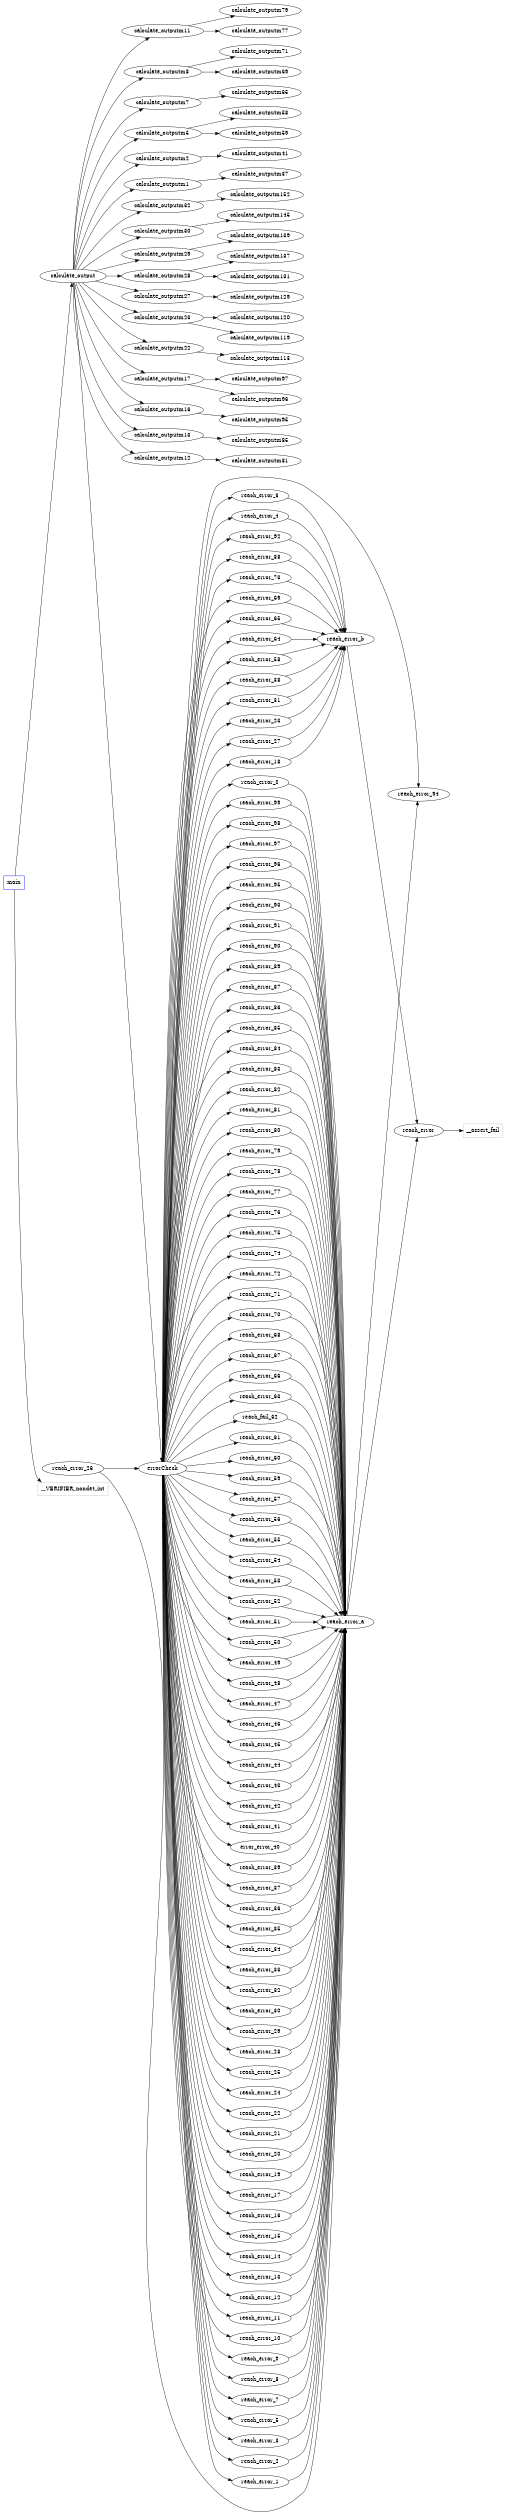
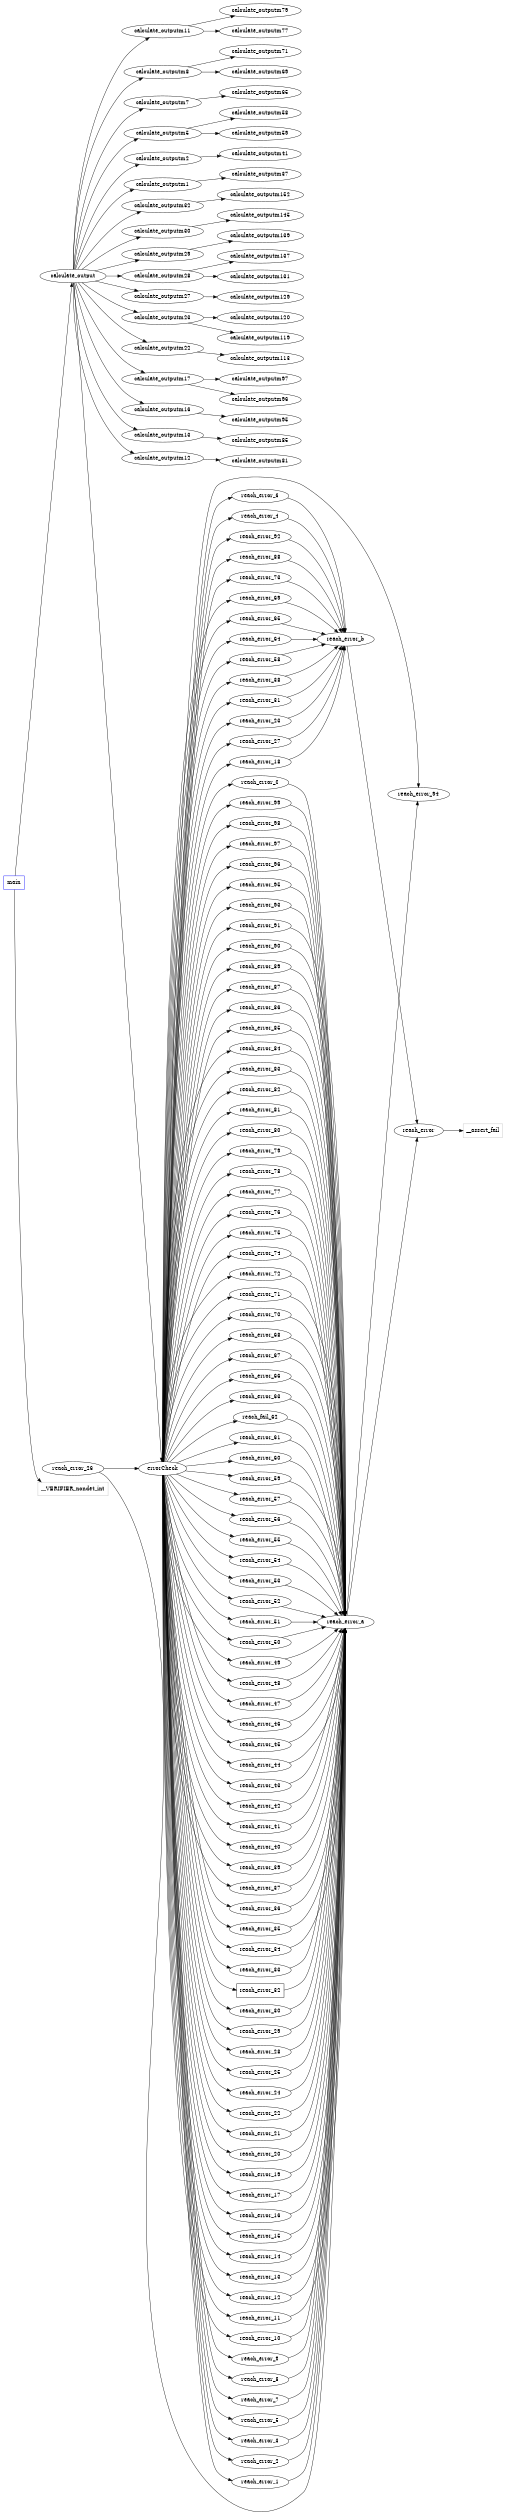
  digraph {
    rankdir=LR
    main [color=blue shape=box]
    n2 [color=grey label=__VERIFIER_nondet_int shape=box]
    n3 [label=calculate_output]
    n4 [label=errorCheck]
    n5 [label=calculate_outputm32]
    n6 [label=calculate_outputm30]
    n7 [label=calculate_outputm29]
    n8 [label=calculate_outputm28]
    n9 [label=calculate_outputm27]
    n10 [label=calculate_outputm23]
    n11 [label=calculate_outputm22]
    n12 [label=calculate_outputm17]
    n13 [label=calculate_outputm16]
    n14 [label=calculate_outputm13]
    n15 [label=calculate_outputm12]
    n16 [label=calculate_outputm11]
    n17 [label=calculate_outputm8]
    n18 [label=calculate_outputm7]
    n19 [label=calculate_outputm5]
    n20 [label=calculate_outputm2]
    n21 [label=calculate_outputm1]
    n22 [label=reach_error_99]
    n23 [label=reach_error_98]
    n24 [label=reach_error_97]
    n25 [label=reach_error_96]
    n26 [label=reach_error_95]
    n27 [label=reach_error_94]
    n28 [label=reach_error_93]
    n29 [label=reach_error_92]
    n30 [label=reach_error_91]
    n31 [label=reach_error_90]
    n32 [label=reach_error_89]
    n33 [label=reach_error_88]
    n34 [label=reach_error_87]
    n35 [label=reach_error_86]
    n36 [label=reach_error_85]
    n37 [label=reach_error_84]
    n38 [label=reach_error_83]
    n39 [label=reach_error_82]
    n40 [label=reach_error_81]
    n41 [label=reach_error_80]
    n42 [label=reach_error_79]
    n43 [label=reach_error_78]
    n44 [label=reach_error_77]
    n45 [label=reach_error_76]
    n46 [label=reach_error_75]
    n47 [label=reach_error_74]
    n48 [label=reach_error_73]
    n49 [label=reach_error_72]
    n50 [label=reach_error_71]
    n51 [label=reach_error_70]
    n52 [label=reach_error_69]
    n53 [label=reach_error_68]
    n54 [label=reach_error_67]
    n55 [label=reach_error_66]
    n56 [label=reach_error_65]
    n57 [label=reach_error_64]
    n58 [label=reach_error_63]
    n59 [label=reach_fail_62]
    n60 [label=reach_error_61]
    n61 [label=reach_error_60]
    n62 [label=reach_error_59]
    n63 [label=reach_error_58]
    n64 [label=reach_error_57]
    n65 [label=reach_error_56]
    n66 [label=reach_error_55]
    n67 [label=reach_error_54]
    n68 [label=reach_error_53]
    n69 [label=reach_error_52]
    n70 [label=reach_error_51]
    n71 [label=reach_error_50]
    n72 [label=reach_error_49]
    n73 [label=reach_error_48]
    n74 [label=reach_error_47]
    n75 [label=reach_error_46]
    n76 [label=reach_error_45]
    n77 [label=reach_error_44]
    n78 [label=reach_error_43]
    n79 [label=reach_error_42]
    n80 [label=reach_error_41]
-   n81 [label=error_error_40]
+   n81 [label=reach_error_40]
    n82 [label=reach_error_39]
    n83 [label=reach_error_38]
    n84 [label=reach_error_37]
    n85 [label=reach_error_36]
    n86 [label=reach_error_35]
    n87 [label=reach_error_34]
    n88 [label=reach_error_33]
-   n89 [label=reach_error_32]
+   n89 [label=reach_error_32 shape=box]
    n90 [label=reach_error_31]
    n91 [label=reach_error_30]
    n92 [label=reach_error_29]
    n93 [label=reach_error_28]
    n94 [label=reach_error_27]
    n95 [label=reach_error_25]
    n96 [label=reach_error_24]
    n97 [label=reach_error_23]
    n98 [label=reach_error_22]
    n99 [label=reach_error_21]
    n100 [label=reach_error_20]
    n101 [label=reach_error_19]
    n102 [label=reach_error_18]
    n103 [label=reach_error_17]
    n104 [label=reach_error_16]
    n105 [label=reach_error_15]
    n106 [label=reach_error_14]
    n107 [label=reach_error_13]
    n108 [label=reach_error_12]
    n109 [label=reach_error_11]
    n110 [label=reach_error_10]
    n111 [label=reach_error_9]
    n112 [label=reach_error_8]
    n113 [label=reach_error_7]
    n114 [label=reach_error_6]
    n115 [label=reach_error_5]
    n116 [label=reach_error_4]
    n117 [label=reach_error_3]
    n118 [label=reach_error_2]
    n119 [label=reach_error_1]
    n120 [label=reach_error_0]
    n121 [label=calculate_outputm152]
    n122 [label=calculate_outputm145]
    n123 [label=calculate_outputm139]
    n124 [label=calculate_outputm137]
    n125 [label=calculate_outputm131]
    n126 [label=calculate_outputm129]
    n127 [label=calculate_outputm120]
    n128 [label=calculate_outputm119]
    n129 [label=calculate_outputm113]
    n130 [label=calculate_outputm97]
    n131 [label=calculate_outputm96]
    n132 [label=calculate_outputm95]
    n133 [label=calculate_outputm85]
    n134 [label=calculate_outputm81]
    n135 [label=calculate_outputm79]
    n136 [label=calculate_outputm77]
    n137 [label=calculate_outputm71]
    n138 [label=calculate_outputm69]
    n139 [label=calculate_outputm65]
    n140 [label=calculate_outputm59]
    n141 [label=calculate_outputm58]
    n142 [label=calculate_outputm41]
    n143 [label=calculate_outputm37]
    n144 [label=reach_error_a]
    n145 [label=reach_error_b]
    n146 [label=reach_error_26]
    n147 [label=reach_error]
    n148 [color=grey label=__assert_fail shape=box]
    main -> n2
    main -> n3
    n3 -> n4
    n3 -> n5
    n3 -> n6
    n3 -> n7
    n3 -> n8
    n3 -> n9
    n3 -> n10
    n3 -> n11
    n3 -> n12
    n3 -> n13
    n3 -> n14
    n3 -> n15
    n3 -> n16
    n3 -> n17
    n3 -> n18
    n3 -> n19
    n3 -> n20
    n3 -> n21
    n4 -> n22
    n4 -> n23
    n4 -> n24
    n4 -> n25
    n4 -> n26
    n4 -> n27
    n4 -> n28
    n4 -> n29
    n4 -> n30
    n4 -> n31
    n4 -> n32
    n4 -> n33
    n4 -> n34
    n4 -> n35
    n4 -> n36
    n4 -> n37
    n4 -> n38
    n4 -> n39
    n4 -> n40
    n4 -> n41
    n4 -> n42
    n4 -> n43
    n4 -> n44
    n4 -> n45
    n4 -> n46
    n4 -> n47
    n4 -> n48
    n4 -> n49
    n4 -> n50
    n4 -> n51
    n4 -> n52
    n4 -> n53
    n4 -> n54
    n4 -> n55
    n4 -> n56
    n4 -> n57
    n4 -> n58
    n4 -> n59
    n4 -> n60
    n4 -> n61
    n4 -> n62
    n4 -> n63
    n4 -> n64
    n4 -> n65
    n4 -> n66
    n4 -> n67
    n4 -> n68
    n4 -> n69
    n4 -> n70
    n4 -> n71
    n4 -> n72
    n4 -> n73
    n4 -> n74
    n4 -> n75
    n4 -> n76
    n4 -> n77
    n4 -> n78
    n4 -> n79
    n4 -> n80
    n4 -> n81
    n4 -> n82
    n4 -> n83
    n4 -> n84
    n4 -> n85
    n4 -> n86
    n4 -> n87
    n4 -> n88
    n4 -> n89
    n4 -> n90
    n4 -> n91
    n4 -> n92
    n4 -> n93
    n4 -> n94
    n4 -> n95
    n4 -> n96
    n4 -> n97
    n4 -> n98
    n4 -> n99
    n4 -> n100
    n4 -> n101
    n4 -> n102
    n4 -> n103
    n4 -> n104
    n4 -> n105
    n4 -> n106
    n4 -> n107
    n4 -> n108
    n4 -> n109
    n4 -> n110
    n4 -> n111
    n4 -> n112
    n4 -> n113
    n4 -> n114
    n4 -> n115
    n4 -> n116
    n4 -> n117
    n4 -> n118
    n4 -> n119
    n4 -> n120
    n5 -> n121
    n6 -> n122
    n7 -> n123
    n8 -> n124
    n8 -> n125
    n9 -> n126
    n10 -> n127
    n10 -> n128
    n11 -> n129
    n12 -> n130
    n12 -> n131
    n13 -> n132
    n14 -> n133
    n15 -> n134
    n16 -> n135
    n16 -> n136
    n17 -> n137
    n17 -> n138
    n18 -> n139
    n19 -> n140
    n19 -> n141
    n20 -> n142
    n21 -> n143
    n22 -> n144
    n23 -> n144
    n24 -> n144
    n25 -> n144
    n26 -> n144
    n28 -> n144
    n29 -> n145
    n30 -> n144
    n31 -> n144
    n32 -> n144
    n33 -> n145
    n34 -> n144
    n35 -> n144
    n36 -> n144
    n37 -> n144
    n38 -> n144
    n39 -> n144
    n40 -> n144
    n41 -> n144
    n42 -> n144
    n43 -> n144
    n44 -> n144
    n45 -> n144
    n46 -> n144
    n47 -> n144
    n48 -> n145
    n49 -> n144
    n50 -> n144
    n51 -> n144
    n52 -> n145
    n53 -> n144
    n54 -> n144
    n55 -> n144
    n56 -> n145
    n57 -> n145
    n58 -> n144
    n59 -> n144
    n60 -> n144
    n61 -> n144
    n62 -> n144
    n63 -> n145
    n64 -> n144
    n65 -> n144
    n66 -> n144
    n67 -> n144
    n68 -> n144
    n69 -> n144
    n70 -> n144
    n71 -> n144
    n72 -> n144
    n73 -> n144
    n74 -> n144
    n75 -> n144
    n76 -> n144
    n77 -> n144
    n78 -> n144
    n79 -> n144
    n80 -> n144
    n81 -> n144
    n82 -> n144
    n83 -> n145
    n84 -> n144
    n85 -> n144
    n86 -> n144
    n87 -> n144
    n88 -> n144
    n89 -> n144
    n90 -> n145
    n91 -> n144
    n92 -> n144
    n93 -> n144
    n94 -> n145
    n95 -> n144
    n96 -> n144
    n97 -> n145
    n98 -> n144
    n99 -> n144
    n100 -> n144
    n101 -> n144
    n102 -> n145
    n103 -> n144
    n104 -> n144
    n105 -> n144
    n106 -> n144
    n107 -> n144
    n108 -> n144
    n109 -> n144
    n110 -> n144
    n111 -> n144
    n112 -> n144
    n113 -> n144
    n114 -> n145
    n115 -> n144
    n116 -> n145
    n117 -> n144
    n118 -> n144
    n119 -> n144
    n120 -> n144
    n144 -> n27
    n144 -> n147
    n145 -> n147
    n146 -> n4
    n146 -> n144
    n147 -> n148
  }
